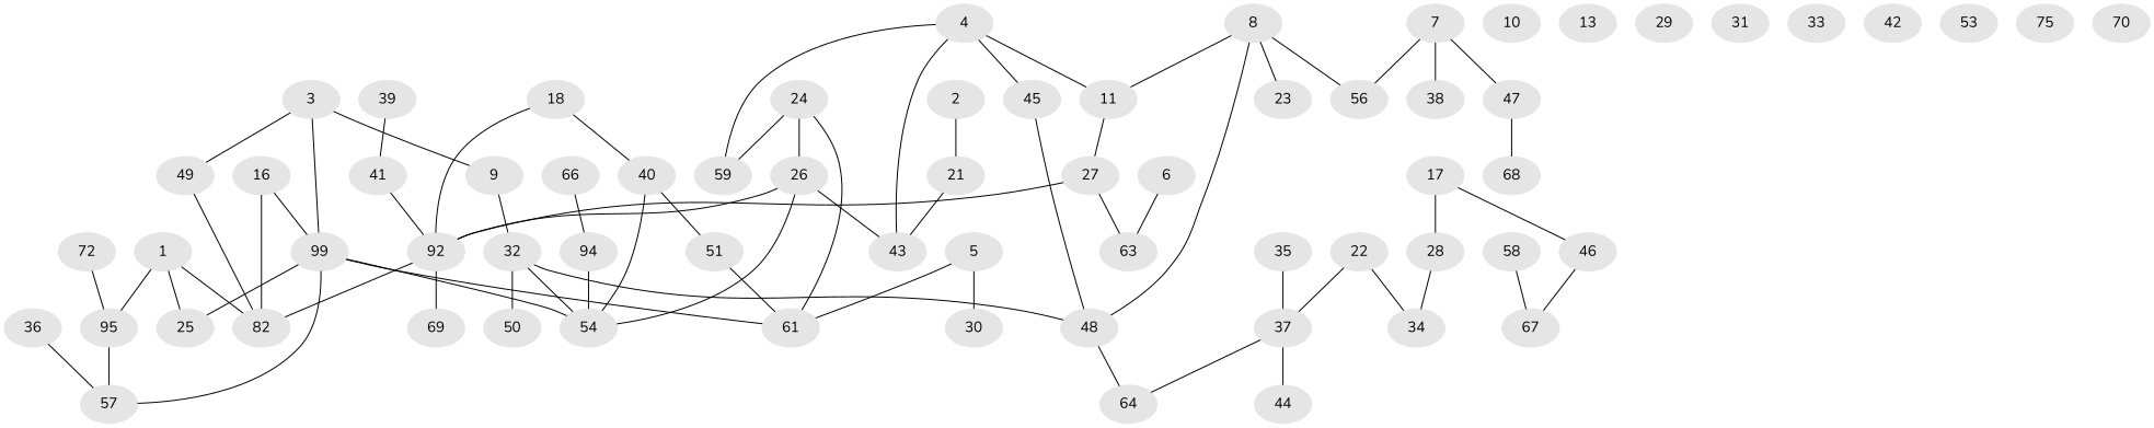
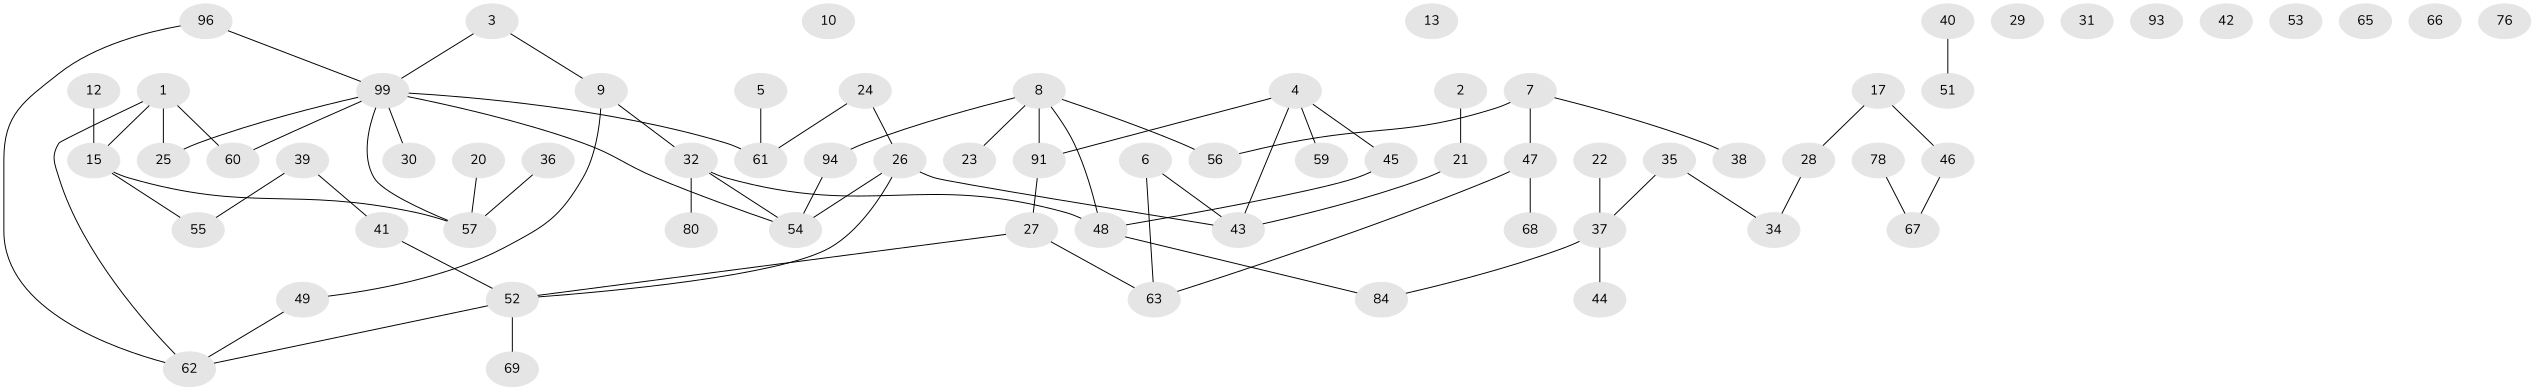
  graph {
    fontname=Nunito
    node [color=gray90 fontname=Nunito style=filled]
    edge [fontname=Nunito]
    1
-   15 [label=95]
+   15
    25
-   62 [label=82]
+   60
+   62
+   55
    57
    2
    21
    43
    3
    9
    n13 [label=99]
    32
    49
    61
    54
    30
    4
-   11
+   11 [label=91]
    45
    59
    27
    48
    5
    6
    63
    7
    38
    47
    56
    68
    8
    n34 [label=94]
    23
-   64
-   50
+   64 [label=84]
+   50 [label=80]
    10
-   52 [label=92]
-   12 [label=72]
+   52
+   12
    13
-   16
+   16 [label=96]
    17
    28
    46
    34
    67
-   18
    40
    51
    69
+   20
    22
    37
    44
    24
    26
    29
    31
-   33
+   33 [label=93]
    35
    36
    39
    41
    42
    53
-   58
-   65 [label=75]
+   58 [label=78]
+   65
    66
-   70
+   70 [label=76]
    1 -- 15
    1 -- 25
+   1 -- 60
    1 -- 62
+   15 -- 55
    15 -- 57
    2 -- 21
    21 -- 43
    3 -- 9
    3 -- n13
    9 -- 32
-   3 -- 49
+   9 -- 49
    n13 -- 25
+   n13 -- 60
    n13 -- 57
    n13 -- 61
    n13 -- 54
-   5 -- 30
+   n13 -- 30
    32 -- 54
    32 -- 48
    32 -- 50
    49 -- 62
    4 -- 43
    4 -- 11
    4 -- 45
    4 -- 59
    11 -- 27
    45 -- 48
    27 -- 63
    27 -- 52
    48 -- 64
    5 -- 61
+   6 -- 43
    6 -- 63
    7 -- 38
    7 -- 47
    7 -- 56
+   47 -- 63
    47 -- 68
    8 -- 11
    8 -- 48
    8 -- 56
-   66 -- n34
+   8 -- n34
    8 -- 23
    n34 -- 54
    52 -- 62
    52 -- 69
    12 -- 15
    16 -- 62
    16 -- n13
    17 -- 28
    17 -- 46
    28 -- 34
    46 -- 67
-   18 -- 52
-   18 -- 40
-   40 -- 54
    40 -- 51
-   51 -- 61
-   22 -- 34
+   20 -- 57
+   35 -- 34
    22 -- 37
    37 -- 64
    37 -- 44
    24 -- 61
-   24 -- 59
    24 -- 26
    26 -- 43
    26 -- 54
    26 -- 52
    35 -- 37
    36 -- 57
+   39 -- 55
    39 -- 41
    41 -- 52
    58 -- 67
  }
